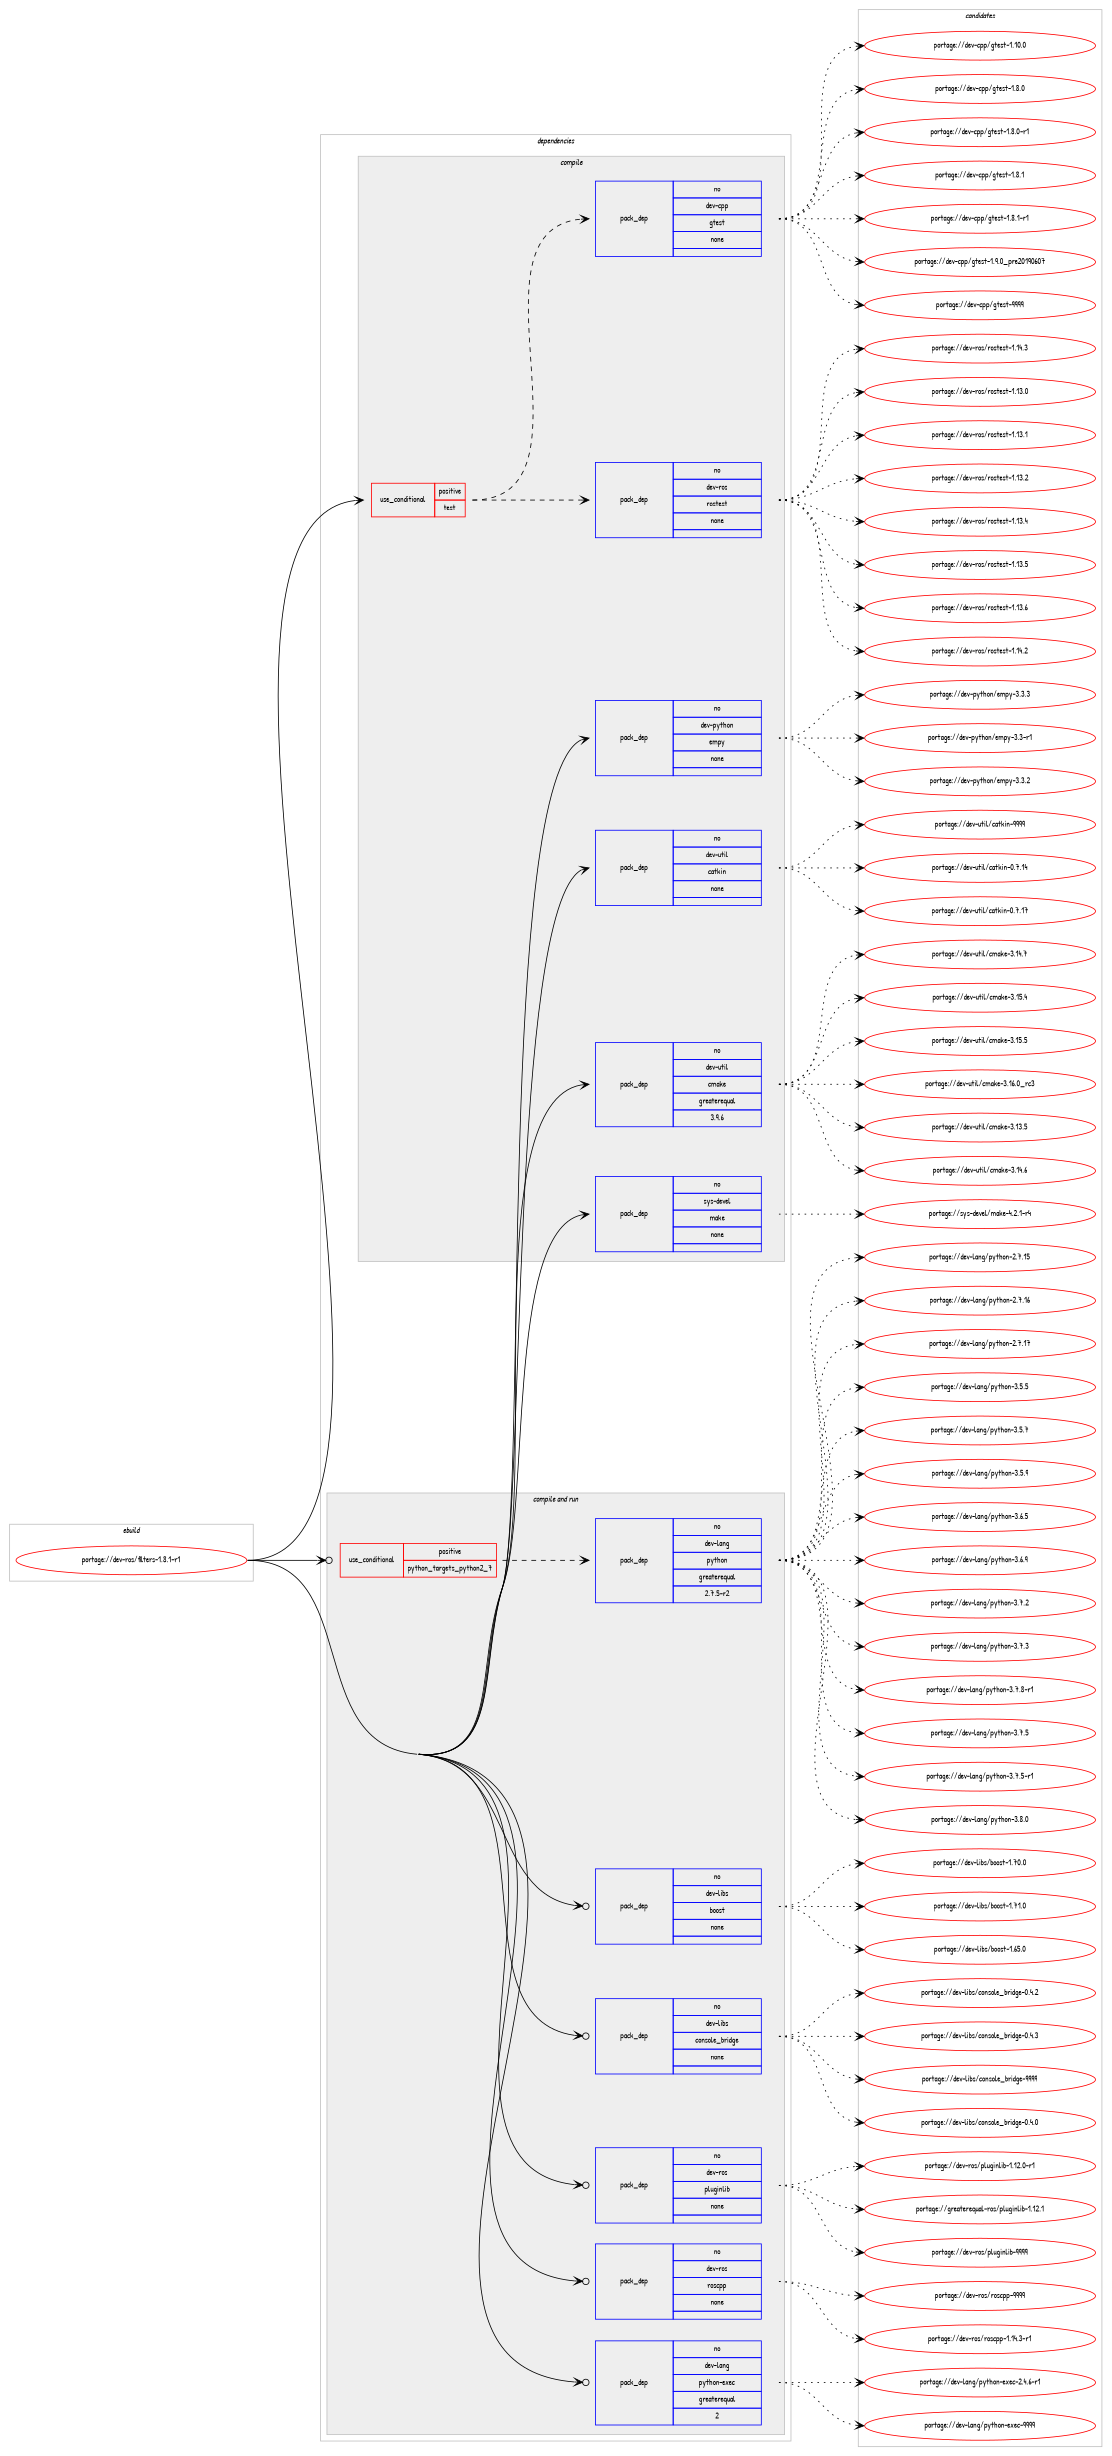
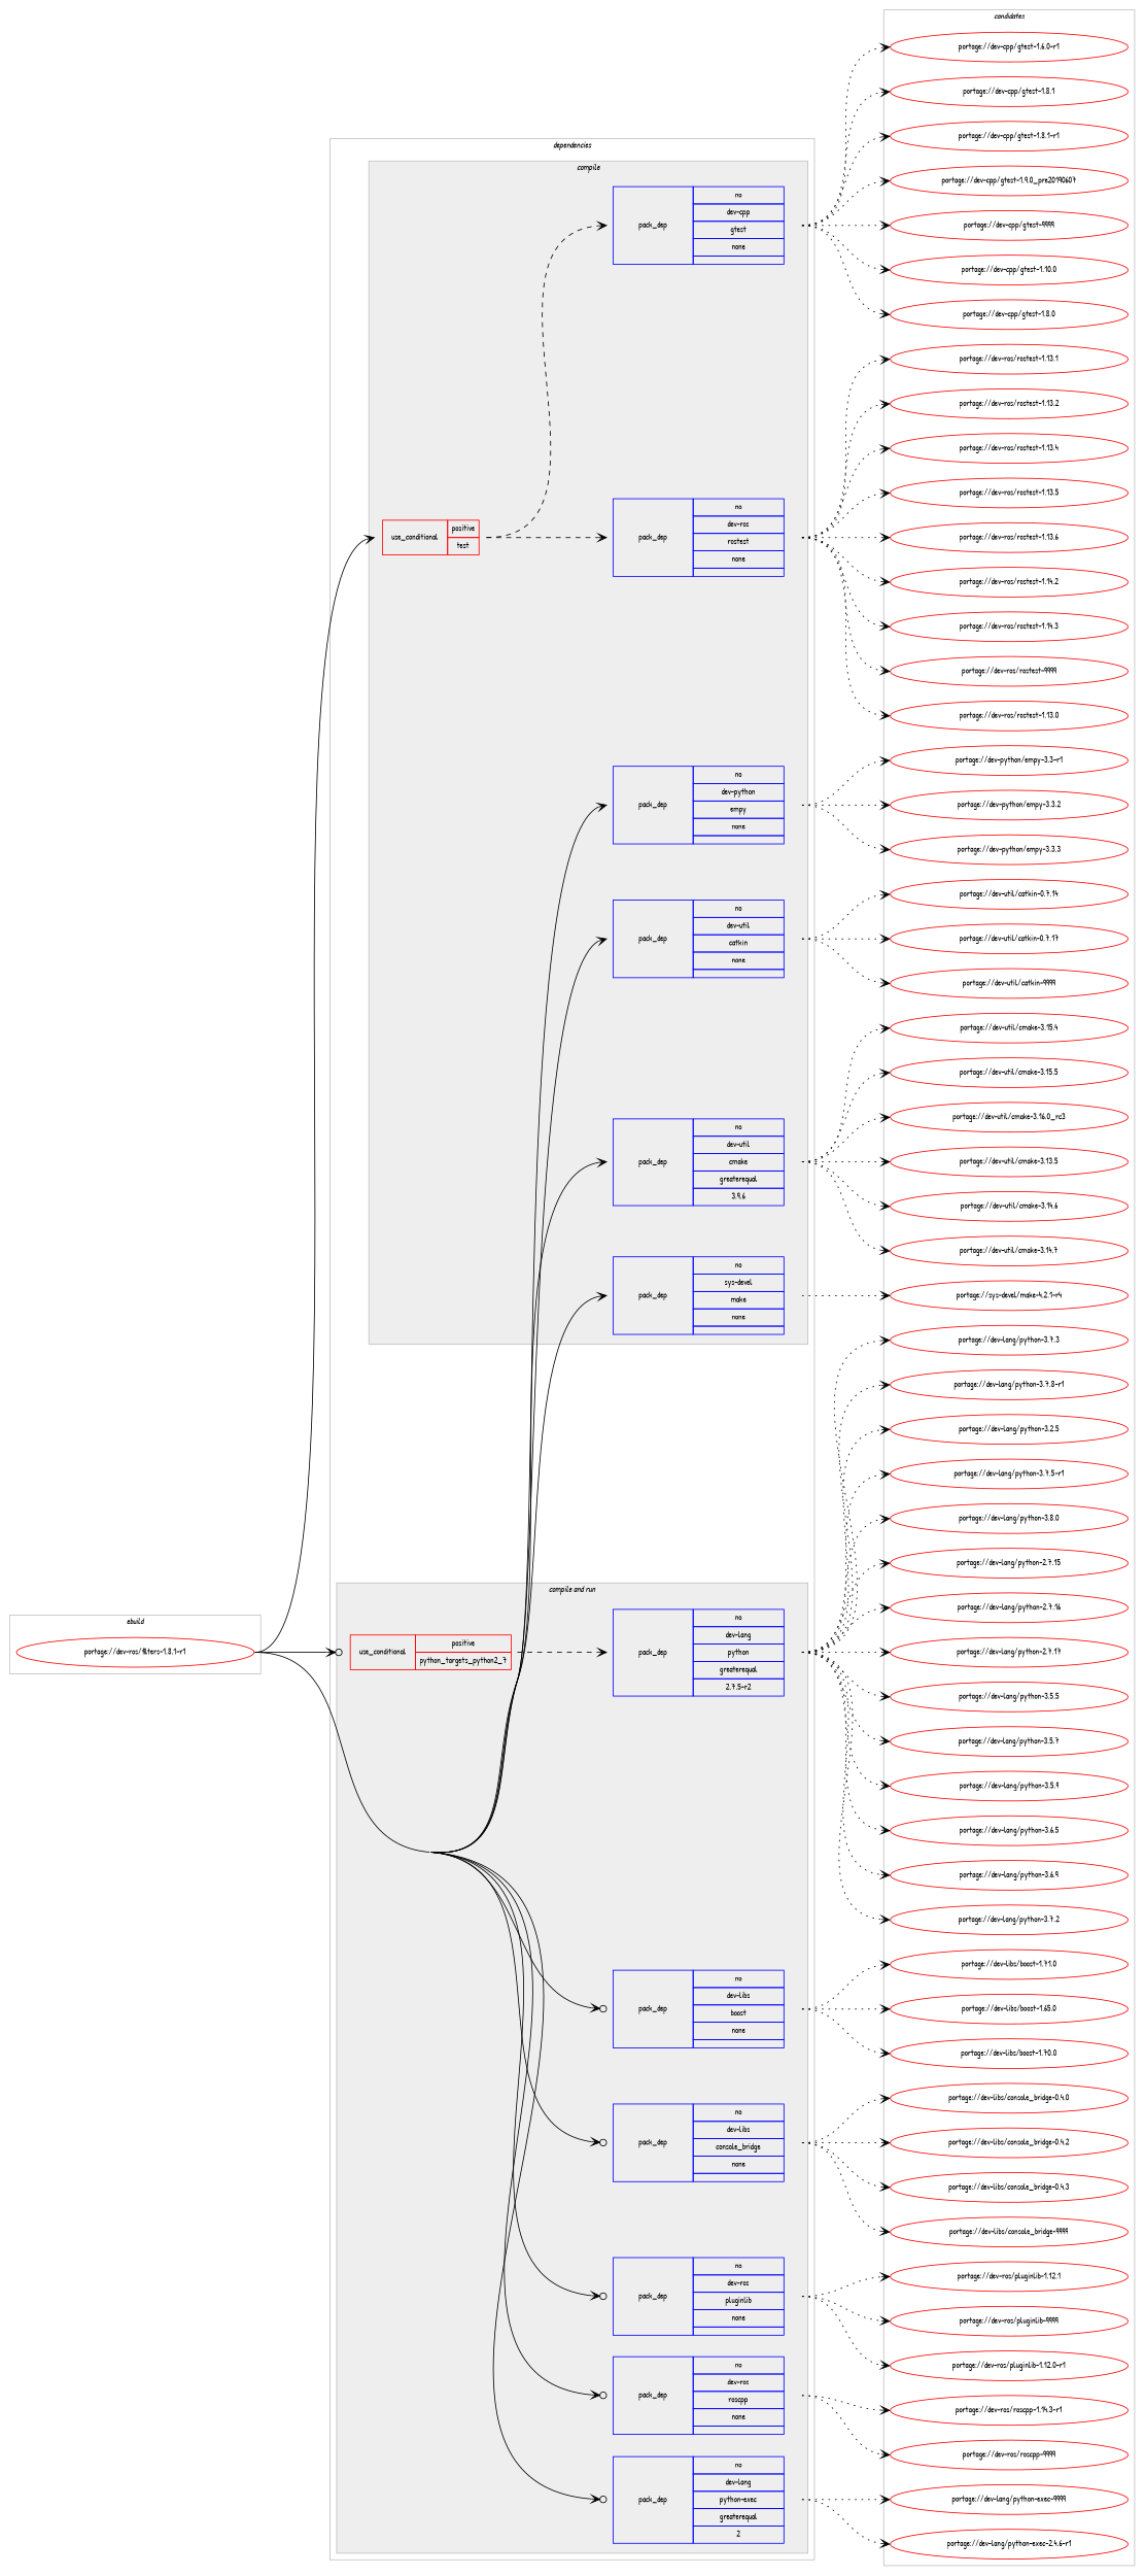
  digraph {
    compound=true
    concentrate=true
    fontname="Patrick Hand"
    fontsize=10
    newrank=true
    rankdir=LR
    ranksep=1.5
    node [color=red fontname="Patrick Hand" fontsize=10]
    edge [arrowhead=vee fontname="Patrick Hand" headport=w style=dotted tailport=e weight=100]
    n1 [label="portage://dev-ros/filters-1.8.1-r1" width=4]
    n2 [color=blue label=<<TABLE BORDER="0" CELLBORDER="1" CELLSPACING="0" CELLPADDING="4" WIDTH="220"><TR><TD ROWSPAN="6" CELLPADDING="30">pack_dep</TD></TR><TR><TD WIDTH="110">no</TD></TR><TR><TD>dev-ros</TD></TR><TR><TD>rostest</TD></TR><TR><TD>none</TD></TR><TR><TD></TD></TR></TABLE>> shape=none]
    n3 [color=blue label=<<TABLE BORDER="0" CELLBORDER="1" CELLSPACING="0" CELLPADDING="4" WIDTH="220"><TR><TD ROWSPAN="6" CELLPADDING="30">pack_dep</TD></TR><TR><TD WIDTH="110">no</TD></TR><TR><TD>dev-cpp</TD></TR><TR><TD>gtest</TD></TR><TR><TD>none</TD></TR><TR><TD></TD></TR></TABLE>> shape=none]
    n4 [label=<<TABLE BORDER="0" CELLBORDER="1" CELLSPACING="0" CELLPADDING="4"><TR><TD ROWSPAN="3" CELLPADDING="10">use_conditional</TD></TR><TR><TD>positive</TD></TR><TR><TD>test</TD></TR></TABLE>> shape=none]
    n5 [color=blue label=<<TABLE BORDER="0" CELLBORDER="1" CELLSPACING="0" CELLPADDING="4" WIDTH="220"><TR><TD ROWSPAN="6" CELLPADDING="30">pack_dep</TD></TR><TR><TD WIDTH="110">no</TD></TR><TR><TD>dev-python</TD></TR><TR><TD>empy</TD></TR><TR><TD>none</TD></TR><TR><TD></TD></TR></TABLE>> shape=none]
    n6 [color=blue label=<<TABLE BORDER="0" CELLBORDER="1" CELLSPACING="0" CELLPADDING="4" WIDTH="220"><TR><TD ROWSPAN="6" CELLPADDING="30">pack_dep</TD></TR><TR><TD WIDTH="110">no</TD></TR><TR><TD>dev-util</TD></TR><TR><TD>catkin</TD></TR><TR><TD>none</TD></TR><TR><TD></TD></TR></TABLE>> shape=none]
    n7 [color=blue label=<<TABLE BORDER="0" CELLBORDER="1" CELLSPACING="0" CELLPADDING="4" WIDTH="220"><TR><TD ROWSPAN="6" CELLPADDING="30">pack_dep</TD></TR><TR><TD WIDTH="110">no</TD></TR><TR><TD>dev-util</TD></TR><TR><TD>cmake</TD></TR><TR><TD>greaterequal</TD></TR><TR><TD>3.9.6</TD></TR></TABLE>> shape=none]
    n8 [color=blue label=<<TABLE BORDER="0" CELLBORDER="1" CELLSPACING="0" CELLPADDING="4" WIDTH="220"><TR><TD ROWSPAN="6" CELLPADDING="30">pack_dep</TD></TR><TR><TD WIDTH="110">no</TD></TR><TR><TD>sys-devel</TD></TR><TR><TD>make</TD></TR><TR><TD>none</TD></TR><TR><TD></TD></TR></TABLE>> shape=none]
    n9 [color=blue label=<<TABLE BORDER="0" CELLBORDER="1" CELLSPACING="0" CELLPADDING="4" WIDTH="220"><TR><TD ROWSPAN="6" CELLPADDING="30">pack_dep</TD></TR><TR><TD WIDTH="110">no</TD></TR><TR><TD>dev-lang</TD></TR><TR><TD>python</TD></TR><TR><TD>greaterequal</TD></TR><TR><TD>2.7.5-r2</TD></TR></TABLE>> shape=none]
    n10 [label=<<TABLE BORDER="0" CELLBORDER="1" CELLSPACING="0" CELLPADDING="4"><TR><TD ROWSPAN="3" CELLPADDING="10">use_conditional</TD></TR><TR><TD>positive</TD></TR><TR><TD>python_targets_python2_7</TD></TR></TABLE>> shape=none]
    n11 [color=blue label=<<TABLE BORDER="0" CELLBORDER="1" CELLSPACING="0" CELLPADDING="4" WIDTH="220"><TR><TD ROWSPAN="6" CELLPADDING="30">pack_dep</TD></TR><TR><TD WIDTH="110">no</TD></TR><TR><TD>dev-lang</TD></TR><TR><TD>python-exec</TD></TR><TR><TD>greaterequal</TD></TR><TR><TD>2</TD></TR></TABLE>> shape=none]
    n12 [color=blue label=<<TABLE BORDER="0" CELLBORDER="1" CELLSPACING="0" CELLPADDING="4" WIDTH="220"><TR><TD ROWSPAN="6" CELLPADDING="30">pack_dep</TD></TR><TR><TD WIDTH="110">no</TD></TR><TR><TD>dev-libs</TD></TR><TR><TD>boost</TD></TR><TR><TD>none</TD></TR><TR><TD></TD></TR></TABLE>> shape=none]
    n13 [color=blue label=<<TABLE BORDER="0" CELLBORDER="1" CELLSPACING="0" CELLPADDING="4" WIDTH="220"><TR><TD ROWSPAN="6" CELLPADDING="30">pack_dep</TD></TR><TR><TD WIDTH="110">no</TD></TR><TR><TD>dev-libs</TD></TR><TR><TD>console_bridge</TD></TR><TR><TD>none</TD></TR><TR><TD></TD></TR></TABLE>> shape=none]
    n14 [color=blue label=<<TABLE BORDER="0" CELLBORDER="1" CELLSPACING="0" CELLPADDING="4" WIDTH="220"><TR><TD ROWSPAN="6" CELLPADDING="30">pack_dep</TD></TR><TR><TD WIDTH="110">no</TD></TR><TR><TD>dev-ros</TD></TR><TR><TD>pluginlib</TD></TR><TR><TD>none</TD></TR><TR><TD></TD></TR></TABLE>> shape=none]
    n15 [color=blue label=<<TABLE BORDER="0" CELLBORDER="1" CELLSPACING="0" CELLPADDING="4" WIDTH="220"><TR><TD ROWSPAN="6" CELLPADDING="30">pack_dep</TD></TR><TR><TD WIDTH="110">no</TD></TR><TR><TD>dev-ros</TD></TR><TR><TD>roscpp</TD></TR><TR><TD>none</TD></TR><TR><TD></TD></TR></TABLE>> shape=none]
    n16 [label="portage://dev-ros/rostest-1.13.0" width=4]
    n17 [label="portage://dev-ros/rostest-1.13.1" width=4]
    n18 [label="portage://dev-ros/rostest-1.13.2" width=4]
    n19 [label="portage://dev-ros/rostest-1.13.4" width=4]
    n20 [label="portage://dev-ros/rostest-1.13.5" width=4]
    n21 [label="portage://dev-ros/rostest-1.13.6" width=4]
    n22 [label="portage://dev-ros/rostest-1.14.2" width=4]
    n23 [label="portage://dev-ros/rostest-1.14.3" width=4]
+   n24 [label="portage://dev-ros/rostest-9999" width=4]
    n25 [label="portage://dev-cpp/gtest-1.10.0" width=4]
    n26 [label="portage://dev-cpp/gtest-1.8.0" width=4]
-   n27 [label="portage://dev-cpp/gtest-1.8.0-r1" width=4]
+   n27 [label="portage://dev-cpp/gtest-1.6.0-r1" width=4]
    n28 [label="portage://dev-cpp/gtest-1.8.1" width=4]
    n29 [label="portage://dev-cpp/gtest-1.8.1-r1" width=4]
    n30 [label="portage://dev-cpp/gtest-1.9.0_pre20190607" width=4]
    n31 [label="portage://dev-cpp/gtest-9999" width=4]
    n32 [label="portage://dev-python/empy-3.3-r1" width=4]
    n33 [label="portage://dev-python/empy-3.3.2" width=4]
    n34 [label="portage://dev-python/empy-3.3.3" width=4]
    n35 [label="portage://dev-util/catkin-0.7.14" width=4]
    n36 [label="portage://dev-util/catkin-0.7.17" width=4]
    n37 [label="portage://dev-util/catkin-9999" width=4]
    n38 [label="portage://dev-util/cmake-3.13.5" width=4]
    n39 [label="portage://dev-util/cmake-3.14.6" width=4]
    n40 [label="portage://dev-util/cmake-3.14.7" width=4]
    n41 [label="portage://dev-util/cmake-3.15.4" width=4]
    n42 [label="portage://dev-util/cmake-3.15.5" width=4]
    n43 [label="portage://dev-util/cmake-3.16.0_rc3" width=4]
    n44 [label="portage://sys-devel/make-4.2.1-r4" width=4]
    n45 [label="portage://dev-lang/python-2.7.15" width=4]
    n46 [label="portage://dev-lang/python-2.7.16" width=4]
    n47 [label="portage://dev-lang/python-2.7.17" width=4]
    n48 [label="portage://dev-lang/python-3.5.5" width=4]
    n49 [label="portage://dev-lang/python-3.5.7" width=4]
    n50 [label="portage://dev-lang/python-3.5.9" width=4]
    n51 [label="portage://dev-lang/python-3.6.5" width=4]
    n52 [label="portage://dev-lang/python-3.6.9" width=4]
    n53 [label="portage://dev-lang/python-3.7.2" width=4]
    n54 [label="portage://dev-lang/python-3.7.3" width=4]
    n55 [label="portage://dev-lang/python-3.7.8-r1" width=4]
-   n56 [label="portage://dev-lang/python-3.7.5" width=4]
+   n56 [label="portage://dev-lang/python-3.2.5" width=4]
    n57 [label="portage://dev-lang/python-3.7.5-r1" width=4]
    n58 [label="portage://dev-lang/python-3.8.0" width=4]
    n59 [label="portage://dev-lang/python-exec-2.4.6-r1" width=4]
    n60 [label="portage://dev-lang/python-exec-9999" width=4]
    n61 [label="portage://dev-libs/boost-1.65.0" width=4]
    n62 [label="portage://dev-libs/boost-1.70.0" width=4]
    n63 [label="portage://dev-libs/boost-1.71.0" width=4]
    n64 [label="portage://dev-libs/console_bridge-0.4.0" width=4]
    n65 [label="portage://dev-libs/console_bridge-0.4.2" width=4]
    n66 [label="portage://dev-libs/console_bridge-0.4.3" width=4]
    n67 [label="portage://dev-libs/console_bridge-9999" width=4]
    n68 [label="portage://dev-ros/pluginlib-1.12.0-r1" width=4]
-   n69 [label="portage://greaterequal-ros/pluginlib-1.12.1" width=4]
+   n69 [label="portage://dev-ros/pluginlib-1.12.1" width=4]
    n70 [label="portage://dev-ros/pluginlib-9999" width=4]
    n71 [label="portage://dev-ros/roscpp-1.14.3-r1" width=4]
    n72 [label="portage://dev-ros/roscpp-9999" width=4]
    subgraph cluster_1 {
      color=gray
      label=<<i>ebuild</i>>
      rank=same
      n1
    }
    subgraph cluster_2 {
      color=gray
      label=<<i>dependencies</i>>
      subgraph cluster_3 {
        color=gray
        fillcolor="#eeeeee"
        label=<<i>compile</i>>
        style=filled
        subgraph sub_4 {
          color=gray
          fillcolor="#eeeeee"
          label=<<i>compile</i>>
          style=filled
          n4
          subgraph sub_5 {
            color=gray
            fillcolor="#eeeeee"
            label=<<i>compile</i>>
            style=filled
            n2
          }
          subgraph sub_6 {
            color=gray
            fillcolor="#eeeeee"
            label=<<i>compile</i>>
            style=filled
            n3
          }
        }
        subgraph sub_7 {
          color=gray
          fillcolor="#eeeeee"
          label=<<i>compile</i>>
          style=filled
          n5
        }
        subgraph sub_8 {
          color=gray
          fillcolor="#eeeeee"
          label=<<i>compile</i>>
          style=filled
          n6
        }
        subgraph sub_9 {
          color=gray
          fillcolor="#eeeeee"
          label=<<i>compile</i>>
          style=filled
          n7
        }
        subgraph sub_10 {
          color=gray
          fillcolor="#eeeeee"
          label=<<i>compile</i>>
          style=filled
          n8
        }
      }
      subgraph cluster_11 {
        color=gray
        fillcolor="#eeeeee"
        label=<<i>compile and run</i>>
        style=filled
        subgraph sub_12 {
          color=gray
          fillcolor="#eeeeee"
          label=<<i>compile and run</i>>
          style=filled
          n10
          subgraph sub_13 {
            color=gray
            fillcolor="#eeeeee"
            label=<<i>compile and run</i>>
            style=filled
            n9
          }
        }
        subgraph sub_14 {
          color=gray
          fillcolor="#eeeeee"
          label=<<i>compile and run</i>>
          style=filled
          n11
        }
        subgraph sub_15 {
          color=gray
          fillcolor="#eeeeee"
          label=<<i>compile and run</i>>
          style=filled
          n12
        }
        subgraph sub_16 {
          color=gray
          fillcolor="#eeeeee"
          label=<<i>compile and run</i>>
          style=filled
          n13
        }
        subgraph sub_17 {
          color=gray
          fillcolor="#eeeeee"
          label=<<i>compile and run</i>>
          style=filled
          n14
        }
        subgraph sub_18 {
          color=gray
          fillcolor="#eeeeee"
          label=<<i>compile and run</i>>
          style=filled
          n15
        }
      }
      subgraph cluster_19 {
        color=gray
        fillcolor="#eeeeee"
        label=<<i>run</i>>
        style=filled
      }
    }
    subgraph cluster_20 {
      color=gray
      label=<<i>candidates</i>>
      rank=same
      subgraph sub_21 {
        color=black
        label=<<i>candidates</i>>
        nodesep=1
        rank=same
        n16
        n17
        n18
        n19
        n20
        n21
        n22
        n23
+       n24
      }
      subgraph sub_22 {
        color=black
        label=<<i>candidates</i>>
        nodesep=1
        rank=same
        n25
        n26
        n27
        n28
        n29
        n30
        n31
      }
      subgraph sub_23 {
        color=black
        label=<<i>candidates</i>>
        nodesep=1
        rank=same
        n32
        n33
        n34
      }
      subgraph sub_24 {
        color=black
        label=<<i>candidates</i>>
        nodesep=1
        rank=same
        n35
        n36
        n37
      }
      subgraph sub_25 {
        color=black
        label=<<i>candidates</i>>
        nodesep=1
        rank=same
        n38
        n39
        n40
        n41
        n42
        n43
      }
      subgraph sub_26 {
        color=black
        label=<<i>candidates</i>>
        nodesep=1
        rank=same
        n44
      }
      subgraph sub_27 {
        color=black
        label=<<i>candidates</i>>
        nodesep=1
        rank=same
        n45
        n46
        n47
        n48
        n49
        n50
        n51
        n52
        n53
        n54
        n55
        n56
        n57
        n58
      }
      subgraph sub_28 {
        color=black
        label=<<i>candidates</i>>
        nodesep=1
        rank=same
        n59
        n60
      }
      subgraph sub_29 {
        color=black
        label=<<i>candidates</i>>
        nodesep=1
        rank=same
        n61
        n62
        n63
      }
      subgraph sub_30 {
        color=black
        label=<<i>candidates</i>>
        nodesep=1
        rank=same
        n64
        n65
        n66
        n67
      }
      subgraph sub_31 {
        color=black
        label=<<i>candidates</i>>
        nodesep=1
        rank=same
        n68
        n69
        n70
      }
      subgraph sub_32 {
        color=black
        label=<<i>candidates</i>>
        nodesep=1
        rank=same
        n71
        n72
      }
    }
    n1 -> n4 [style=solid weight=20]
    n1 -> n5 [style=solid weight=20]
    n1 -> n6 [style=solid weight=20]
    n1 -> n7 [style=solid weight=20]
    n1 -> n8 [style=solid weight=20]
    n1 -> n10 [arrowhead=odotvee style=solid weight=20]
    n1 -> n11 [arrowhead=odotvee style=solid weight=20]
    n1 -> n12 [arrowhead=odotvee style=solid weight=20]
    n1 -> n13 [arrowhead=odotvee style=solid weight=20]
    n1 -> n14 [arrowhead=odotvee style=solid weight=20]
    n1 -> n15 [arrowhead=odotvee style=solid weight=20]
    n2 -> n16
    n2 -> n17
    n2 -> n18
    n2 -> n19
    n2 -> n20
    n2 -> n21
    n2 -> n22
    n2 -> n23
+   n2 -> n24
    n3 -> n25
    n3 -> n26
    n3 -> n27
    n3 -> n28
    n3 -> n29
    n3 -> n30
    n3 -> n31
    n4 -> n2 [style=dashed weight=20]
    n4 -> n3 [style=dashed weight=20]
    n5 -> n32
    n5 -> n33
    n5 -> n34
    n6 -> n35
    n6 -> n36
    n6 -> n37
    n7 -> n38
    n7 -> n39
    n7 -> n40
    n7 -> n41
    n7 -> n42
    n7 -> n43
    n8 -> n44
    n9 -> n45
    n9 -> n46
    n9 -> n47
    n9 -> n48
    n9 -> n49
    n9 -> n50
    n9 -> n51
    n9 -> n52
    n9 -> n53
    n9 -> n54
    n9 -> n55
    n9 -> n56
    n9 -> n57
    n9 -> n58
    n10 -> n9 [style=dashed weight=20]
    n11 -> n59
    n11 -> n60
    n12 -> n61
    n12 -> n62
    n12 -> n63
    n13 -> n64
    n13 -> n65
    n13 -> n66
    n13 -> n67
    n14 -> n68
    n14 -> n69
    n14 -> n70
    n15 -> n71
    n15 -> n72
  }
